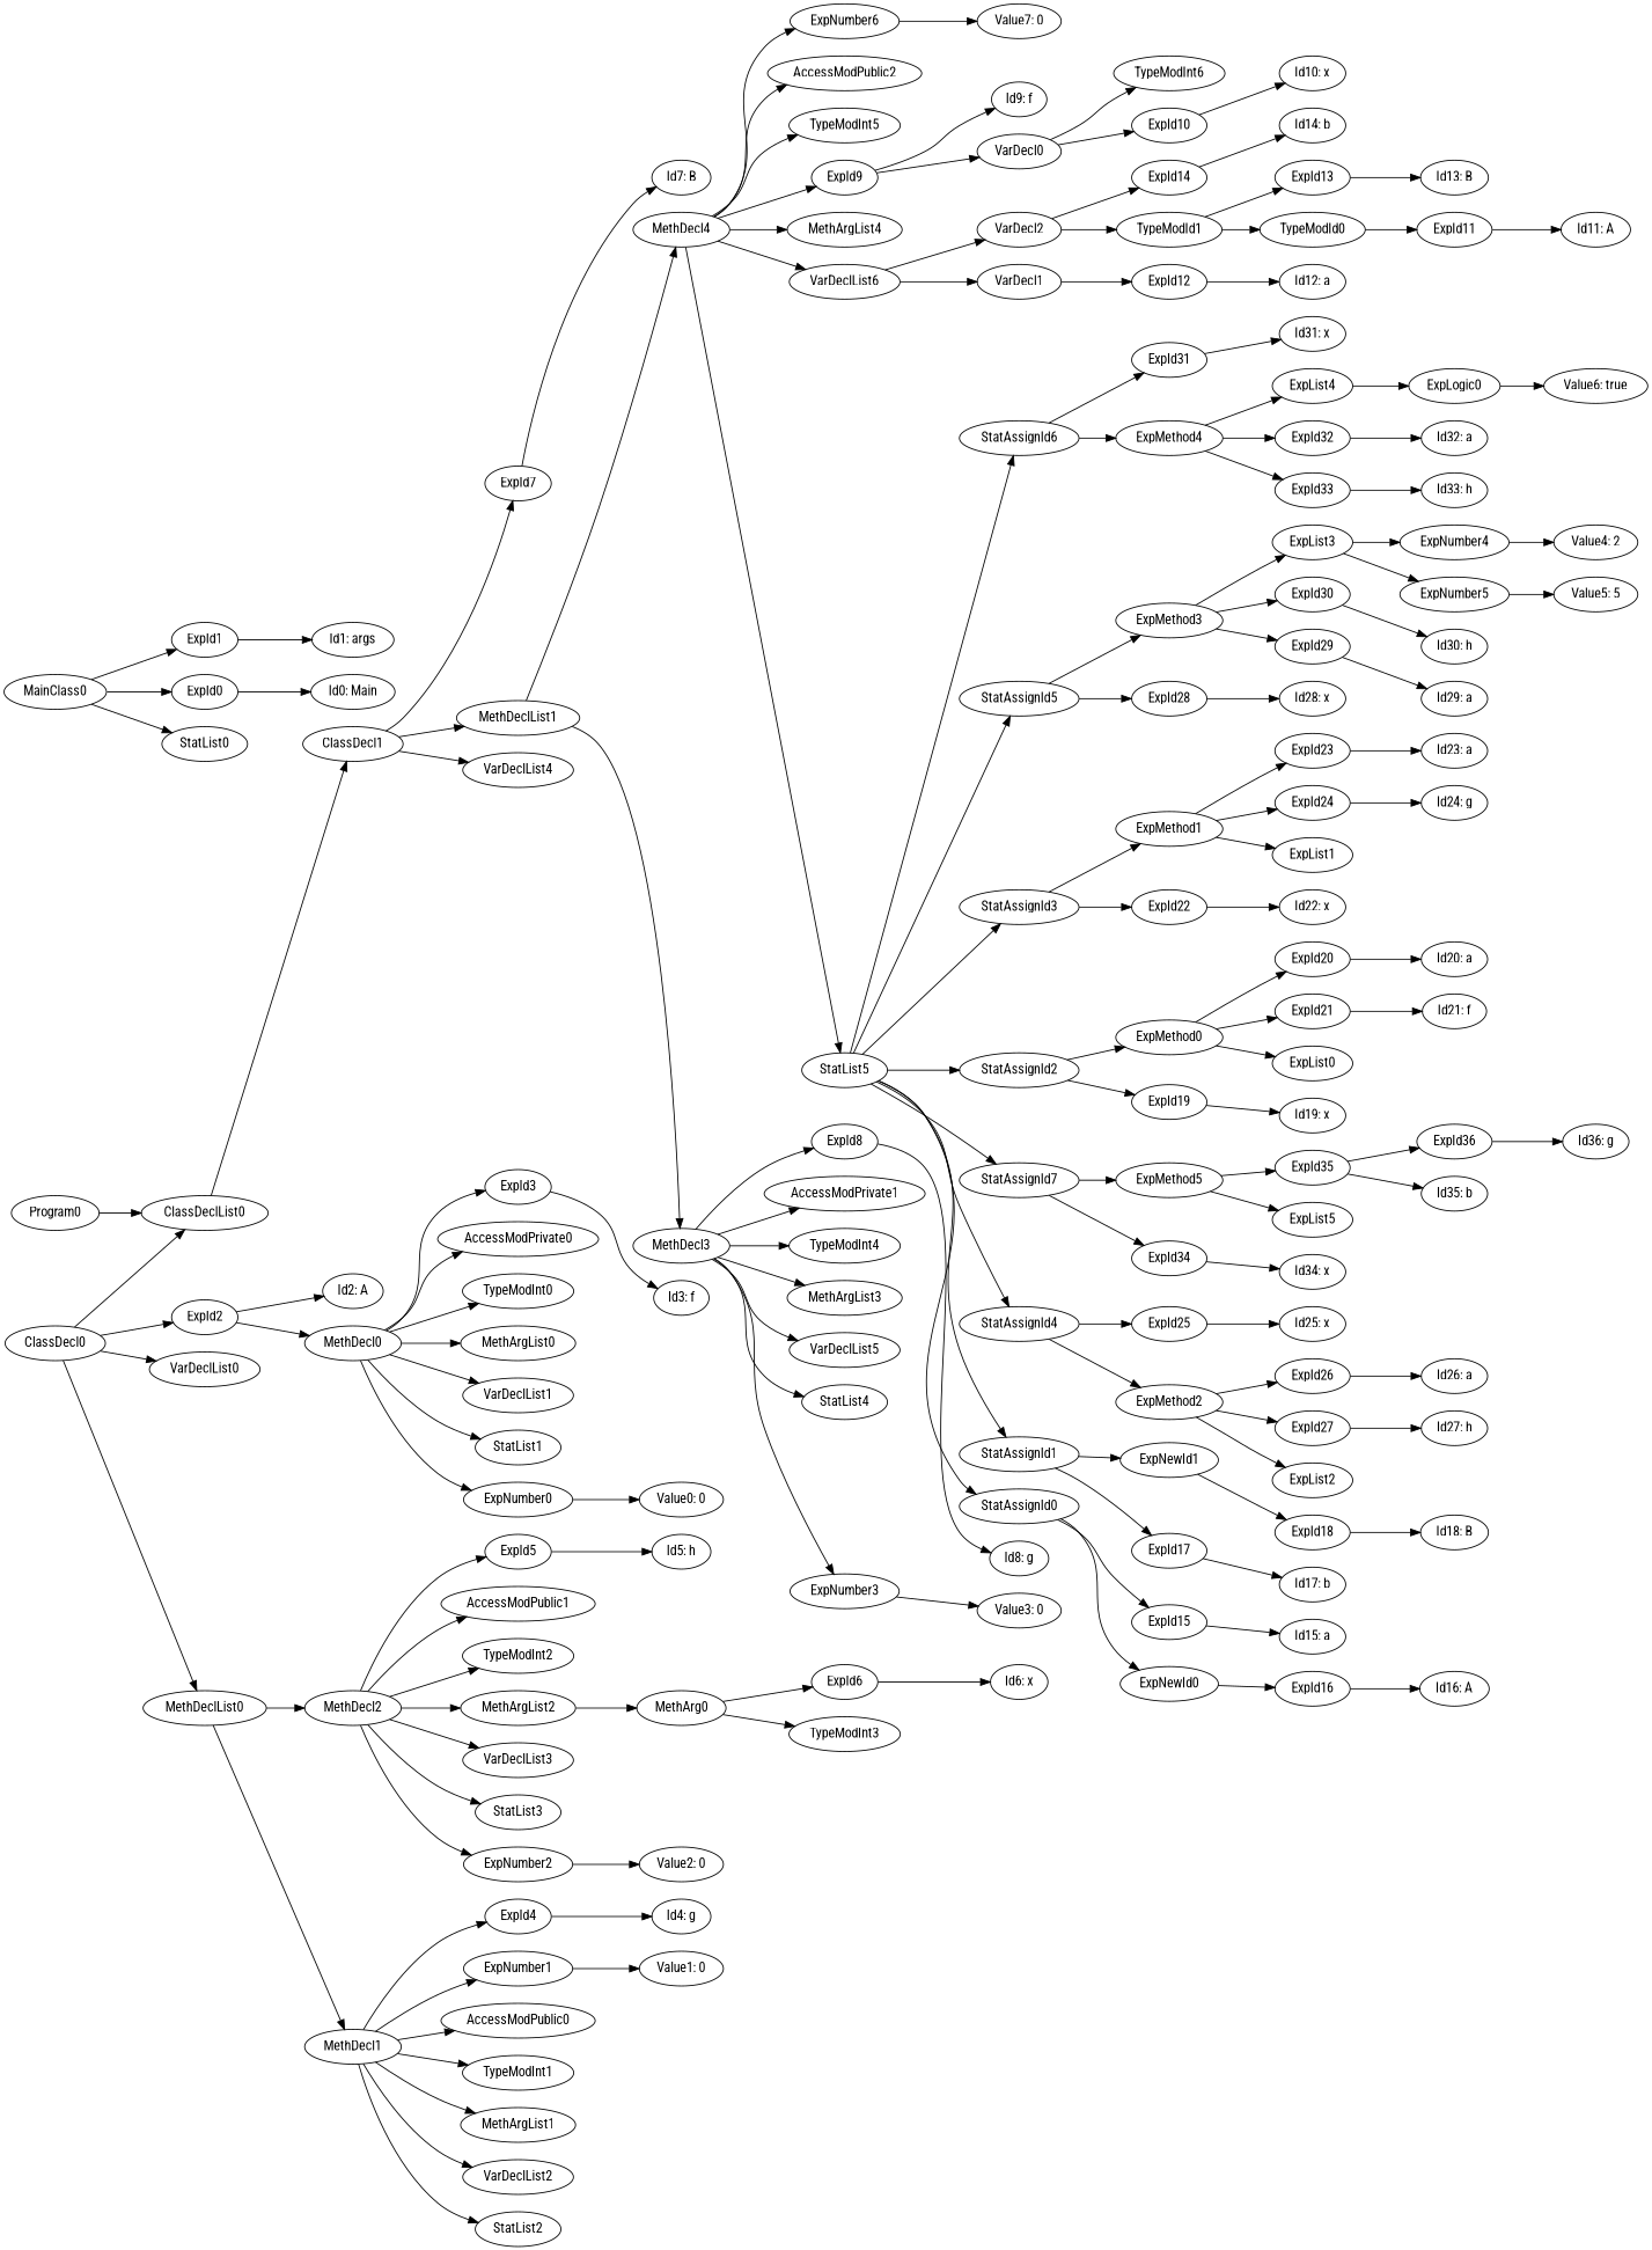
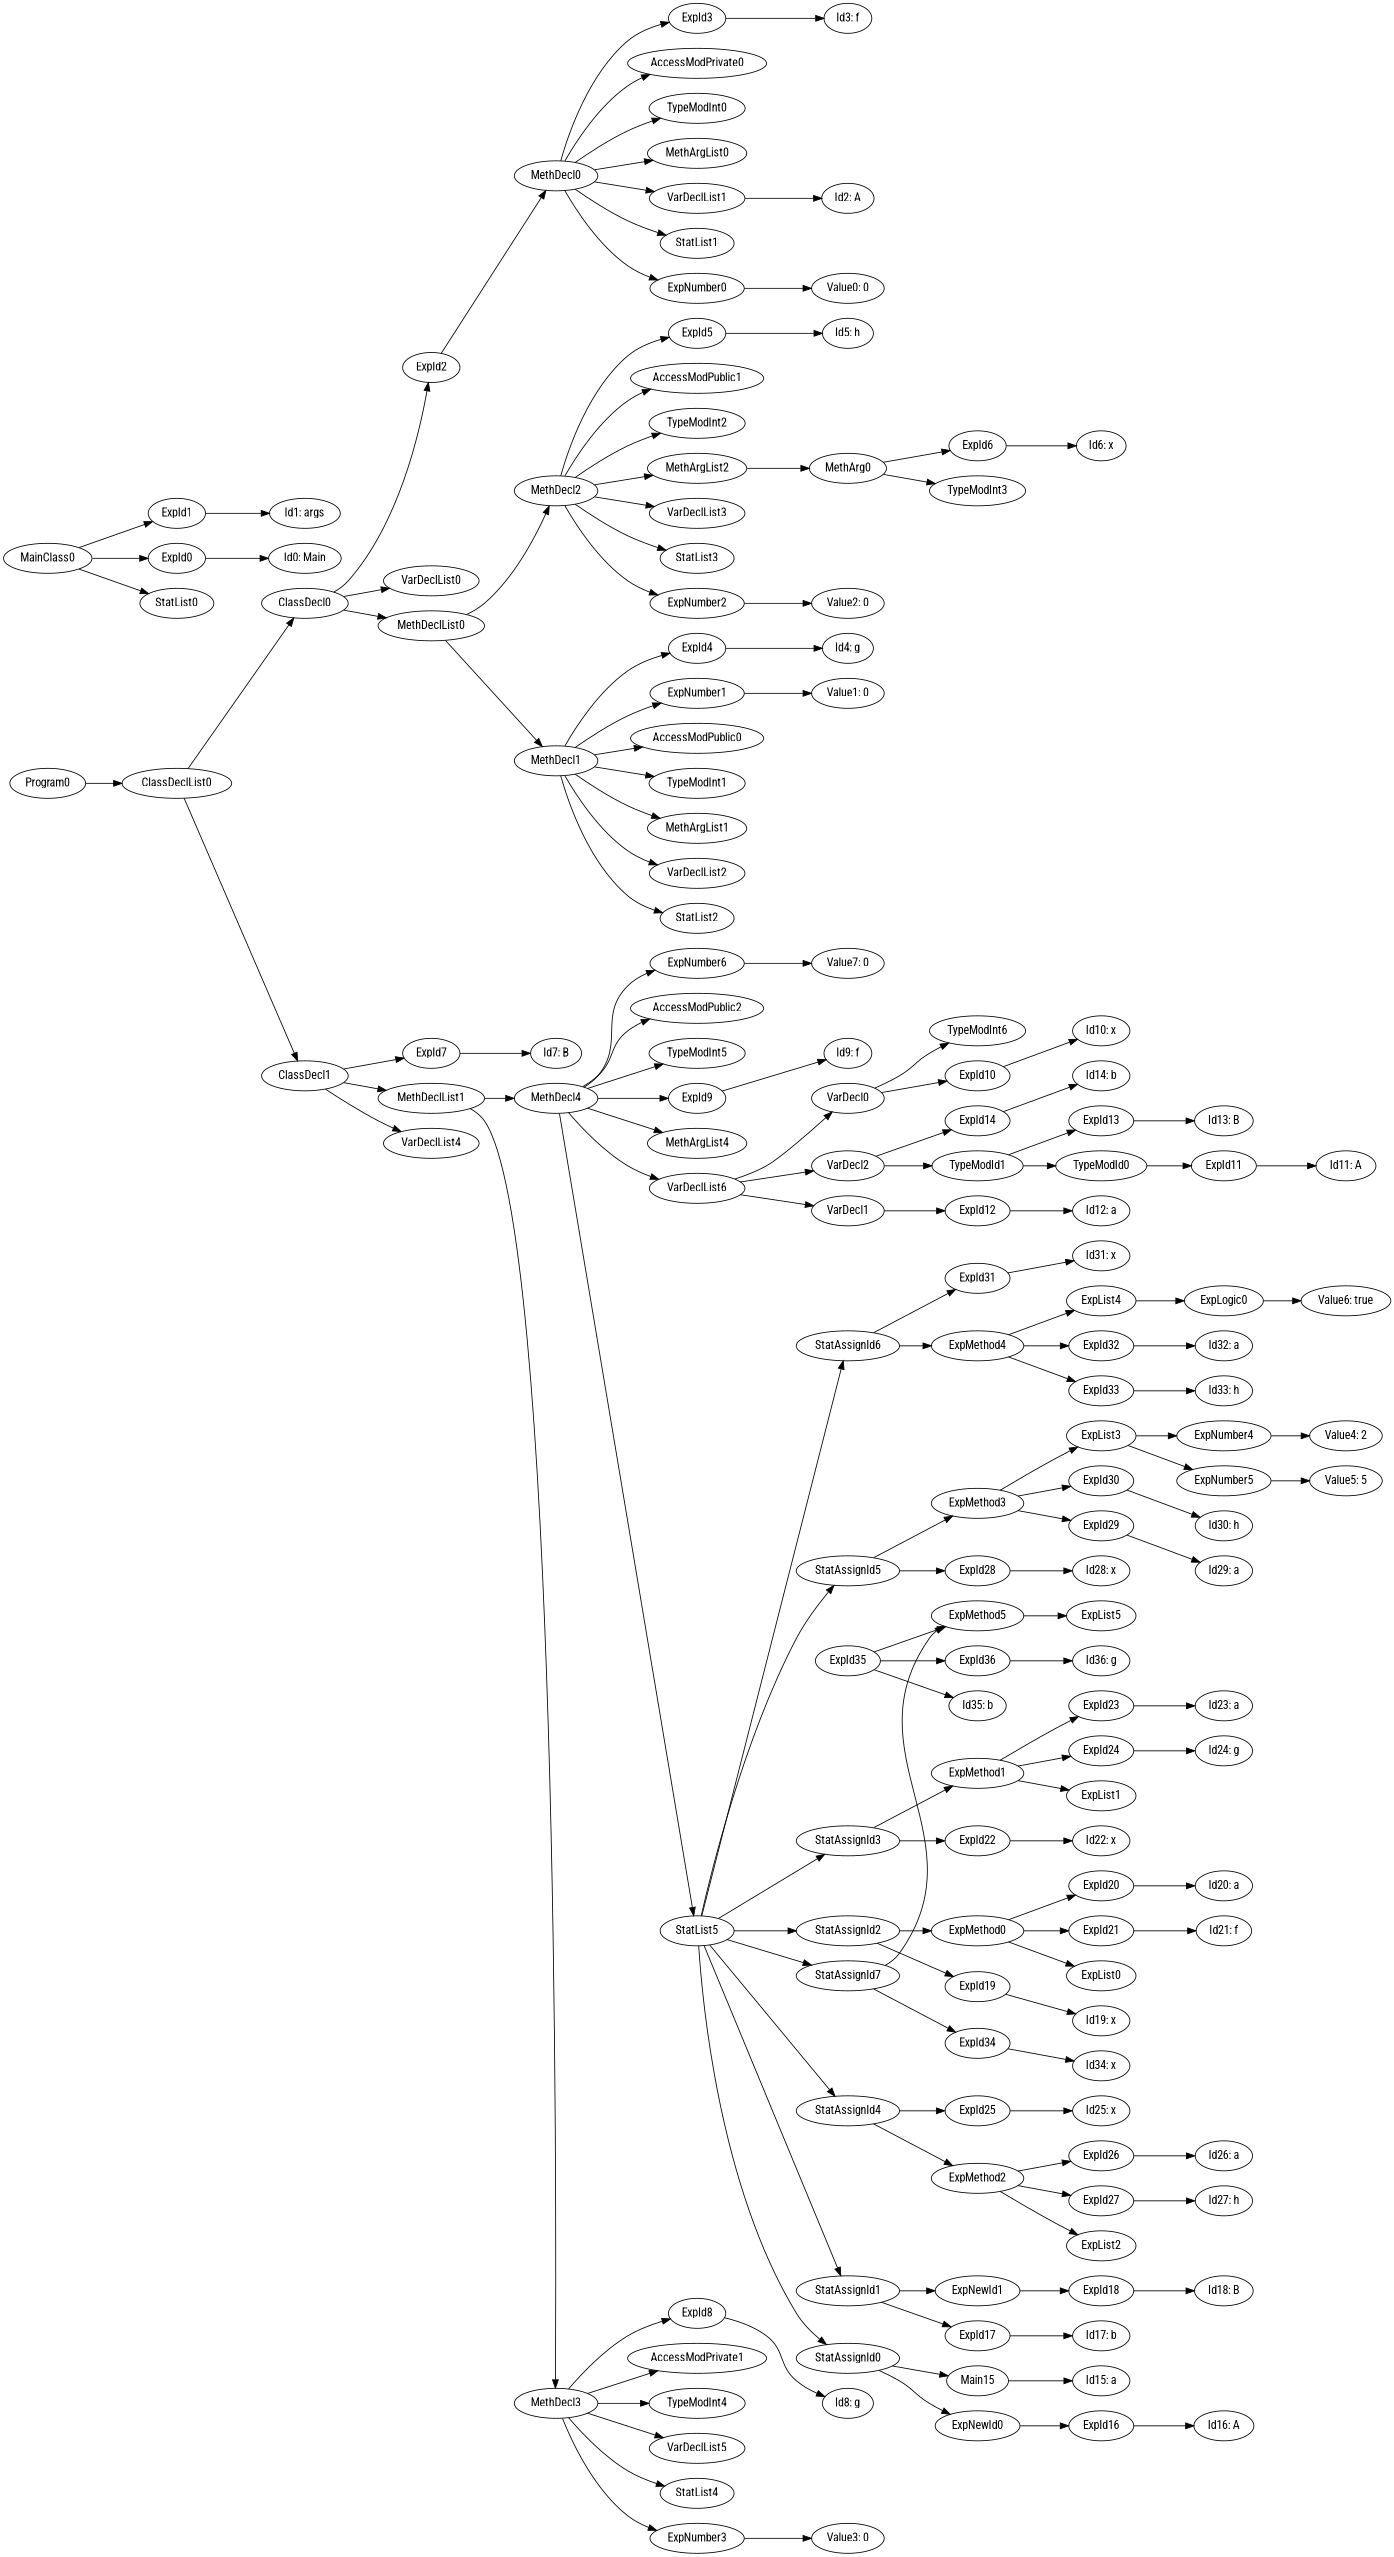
  digraph {
    fontname="Roboto Condensed"
    ordering=out
    rankdir=LR
    node [fontname="Roboto Condensed"]
    edge [fontname="Roboto Condensed"]
    ExpNumber6
    "Value7: 0"
    ExpId36
    "Id36: g"
    ExpMethod5
    ExpId35
    ExpList5
    "Id35: b"
    ExpId34
    "Id34: x"
    ExpList4
    ExpLogic0
    "Value6: true"
    ExpId31
    "Id31: x"
    ExpList3
    ExpNumber4
    ExpNumber5
    "Value4: 2"
    "Value5: 5"
    ExpId30
    "Id30: h"
    ExpMethod3
    ExpId29
    "Id29: a"
    StatAssignId6
    ExpMethod4
    ExpId32
    ExpId33
    "Id32: a"
    "Id33: h"
    StatAssignId5
    ExpId28
    "Id28: x"
    ExpId25
    "Id25: x"
    ExpMethod1
    ExpId23
    ExpId24
    ExpList1
    "Id23: a"
    "Id24: g"
    StatAssignId3
    ExpId22
    "Id22: x"
    ExpMethod0
    ExpId20
    ExpId21
    ExpList0
    "Id20: a"
    "Id21: f"
    StatAssignId2
    ExpId19
    "Id19: x"
    ExpNewId1
    ExpId18
    "Id18: B"
    StatAssignId7
    StatAssignId4
    ExpMethod2
    ExpId26
    ExpId27
    ExpList2
    "Id26: a"
    "Id27: h"
    ExpId6
    "Id6: x"
    ExpId5
    "Id5: h"
    ExpId14
    "Id14: b"
    ExpId4
    "Id4: g"
    ExpId3
    "Id3: f"
    ExpId13
    "Id13: B"
    ExpNumber1
    "Value1: 0"
    ExpId1
    "Id1: args"
    ClassDeclList0
    ClassDecl0
    ClassDecl1
    ExpId2
    VarDeclList0
    MethDeclList0
    ExpId7
    MethDeclList1
    VarDeclList4
    "Id2: A"
    MethDecl0
    MethDecl2
    MethDecl1
    "Id7: B"
    MethDecl4
    MethDecl3
    AccessModPublic2
    TypeModInt5
    ExpId9
    MethArgList4
    VarDeclList6
    StatList5
    "Id9: f"
    VarDecl0
    VarDecl2
    VarDecl1
    StatAssignId1
    StatAssignId0
    TypeModInt6
    ExpId10
    TypeModId1
    ExpId12
    ExpId17
-   ExpId15
+   ExpId15 [label=Main15]
    ExpNewId0
    AccessModPublic1
    TypeModInt2
    MethArgList2
    VarDeclList3
    StatList3
    ExpNumber2
    MethArg0
    "Value2: 0"
    TypeModInt3
    "Id10: x"
    ExpId8
    AccessModPrivate1
    TypeModInt4
-   MethArgList3
    VarDeclList5
    StatList4
    ExpNumber3
    "Id8: g"
    "Value3: 0"
    Program0
    MainClass0
    ExpId0
    StatList0
    "Id0: Main"
    AccessModPrivate0
    TypeModInt0
    MethArgList0
    VarDeclList1
    StatList1
    ExpNumber0
    "Value0: 0"
    AccessModPublic0
    TypeModInt1
    MethArgList1
    VarDeclList2
    StatList2
    TypeModId0
    ExpId11
    "Id12: a"
    "Id11: A"
    ExpId16
    "Id16: A"
    "Id15: a"
    "Id17: b"
    ExpNumber6 -> "Value7: 0"
    ExpId36 -> "Id36: g"
-   ExpMethod5 -> ExpId35
+   ExpId35 -> ExpMethod5
    ExpMethod5 -> ExpList5
    ExpId35 -> ExpId36
    ExpId35 -> "Id35: b"
    ExpId34 -> "Id34: x"
    ExpList4 -> ExpLogic0
    ExpLogic0 -> "Value6: true"
    ExpId31 -> "Id31: x"
    ExpList3 -> ExpNumber4
    ExpList3 -> ExpNumber5
    ExpNumber4 -> "Value4: 2"
    ExpNumber5 -> "Value5: 5"
    ExpId30 -> "Id30: h"
    ExpMethod3 -> ExpList3
    ExpMethod3 -> ExpId30
    ExpMethod3 -> ExpId29
    ExpId29 -> "Id29: a"
    StatAssignId6 -> ExpId31
    StatAssignId6 -> ExpMethod4
    ExpMethod4 -> ExpList4
    ExpMethod4 -> ExpId32
    ExpMethod4 -> ExpId33
    ExpId32 -> "Id32: a"
    ExpId33 -> "Id33: h"
    StatAssignId5 -> ExpMethod3
    StatAssignId5 -> ExpId28
    ExpId28 -> "Id28: x"
    ExpId25 -> "Id25: x"
    ExpMethod1 -> ExpId23
    ExpMethod1 -> ExpId24
    ExpMethod1 -> ExpList1
    ExpId23 -> "Id23: a"
    ExpId24 -> "Id24: g"
    StatAssignId3 -> ExpMethod1
    StatAssignId3 -> ExpId22
    ExpId22 -> "Id22: x"
    ExpMethod0 -> ExpId20
    ExpMethod0 -> ExpId21
    ExpMethod0 -> ExpList0
    ExpId20 -> "Id20: a"
    ExpId21 -> "Id21: f"
    StatAssignId2 -> ExpMethod0
    StatAssignId2 -> ExpId19
    ExpId19 -> "Id19: x"
    ExpNewId1 -> ExpId18
    ExpId18 -> "Id18: B"
    StatAssignId7 -> ExpMethod5
    StatAssignId7 -> ExpId34
    StatAssignId4 -> ExpId25
    StatAssignId4 -> ExpMethod2
    ExpMethod2 -> ExpId26
    ExpMethod2 -> ExpId27
    ExpMethod2 -> ExpList2
    ExpId26 -> "Id26: a"
    ExpId27 -> "Id27: h"
    ExpId6 -> "Id6: x"
    ExpId5 -> "Id5: h"
    ExpId14 -> "Id14: b"
    ExpId4 -> "Id4: g"
    ExpId3 -> "Id3: f"
    ExpId13 -> "Id13: B"
    ExpNumber1 -> "Value1: 0"
    ExpId1 -> "Id1: args"
-   ClassDecl0 -> ClassDeclList0
+   ClassDeclList0 -> ClassDecl0
    ClassDeclList0 -> ClassDecl1
    ClassDecl0 -> ExpId2
    ClassDecl0 -> VarDeclList0
    ClassDecl0 -> MethDeclList0
    ClassDecl1 -> ExpId7
    ClassDecl1 -> MethDeclList1
    ClassDecl1 -> VarDeclList4
-   ExpId2 -> "Id2: A"
+   VarDeclList1 -> "Id2: A"
    ExpId2 -> MethDecl0
    MethDeclList0 -> MethDecl2
    MethDeclList0 -> MethDecl1
    ExpId7 -> "Id7: B"
    MethDeclList1 -> MethDecl4
    MethDeclList1 -> MethDecl3
    MethDecl0 -> ExpId3
    MethDecl0 -> AccessModPrivate0
    MethDecl0 -> TypeModInt0
    MethDecl0 -> MethArgList0
    MethDecl0 -> VarDeclList1
    MethDecl0 -> StatList1
    MethDecl0 -> ExpNumber0
    MethDecl2 -> ExpId5
    MethDecl2 -> AccessModPublic1
    MethDecl2 -> TypeModInt2
    MethDecl2 -> MethArgList2
    MethDecl2 -> VarDeclList3
    MethDecl2 -> StatList3
    MethDecl2 -> ExpNumber2
    MethDecl1 -> ExpId4
    MethDecl1 -> ExpNumber1
    MethDecl1 -> AccessModPublic0
    MethDecl1 -> TypeModInt1
    MethDecl1 -> MethArgList1
    MethDecl1 -> VarDeclList2
    MethDecl1 -> StatList2
    MethDecl4 -> ExpNumber6
    MethDecl4 -> AccessModPublic2
    MethDecl4 -> TypeModInt5
    MethDecl4 -> ExpId9
    MethDecl4 -> MethArgList4
    MethDecl4 -> VarDeclList6
    MethDecl4 -> StatList5
    MethDecl3 -> ExpId8
    MethDecl3 -> AccessModPrivate1
    MethDecl3 -> TypeModInt4
-   MethDecl3 -> MethArgList3
    MethDecl3 -> VarDeclList5
    MethDecl3 -> StatList4
    MethDecl3 -> ExpNumber3
    ExpId9 -> "Id9: f"
-   ExpId9 -> VarDecl0
+   VarDeclList6 -> VarDecl0
    VarDeclList6 -> VarDecl2
    VarDeclList6 -> VarDecl1
    StatList5 -> StatAssignId6
    StatList5 -> StatAssignId5
    StatList5 -> StatAssignId3
    StatList5 -> StatAssignId2
    StatList5 -> StatAssignId7
    StatList5 -> StatAssignId4
    StatList5 -> StatAssignId1
    StatList5 -> StatAssignId0
    VarDecl0 -> TypeModInt6
    VarDecl0 -> ExpId10
    VarDecl2 -> ExpId14
    VarDecl2 -> TypeModId1
    VarDecl1 -> ExpId12
    StatAssignId1 -> ExpNewId1
    StatAssignId1 -> ExpId17
    StatAssignId0 -> ExpId15
    StatAssignId0 -> ExpNewId0
    ExpId10 -> "Id10: x"
    TypeModId1 -> ExpId13
    TypeModId1 -> TypeModId0
    ExpId12 -> "Id12: a"
    ExpId17 -> "Id17: b"
    ExpId15 -> "Id15: a"
    ExpNewId0 -> ExpId16
    MethArgList2 -> MethArg0
    ExpNumber2 -> "Value2: 0"
    MethArg0 -> ExpId6
    MethArg0 -> TypeModInt3
    ExpId8 -> "Id8: g"
    ExpNumber3 -> "Value3: 0"
    Program0 -> ClassDeclList0
    MainClass0 -> ExpId1
    MainClass0 -> ExpId0
    MainClass0 -> StatList0
    ExpId0 -> "Id0: Main"
    ExpNumber0 -> "Value0: 0"
    TypeModId0 -> ExpId11
    ExpId11 -> "Id11: A"
    ExpId16 -> "Id16: A"
  }
